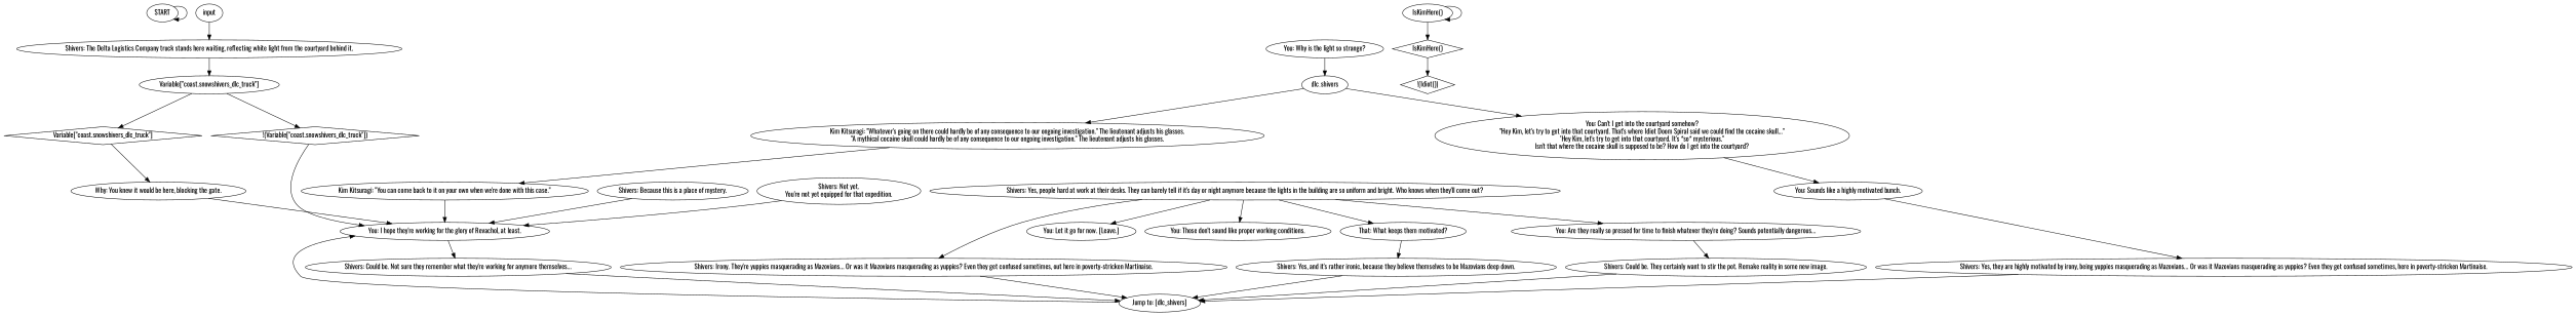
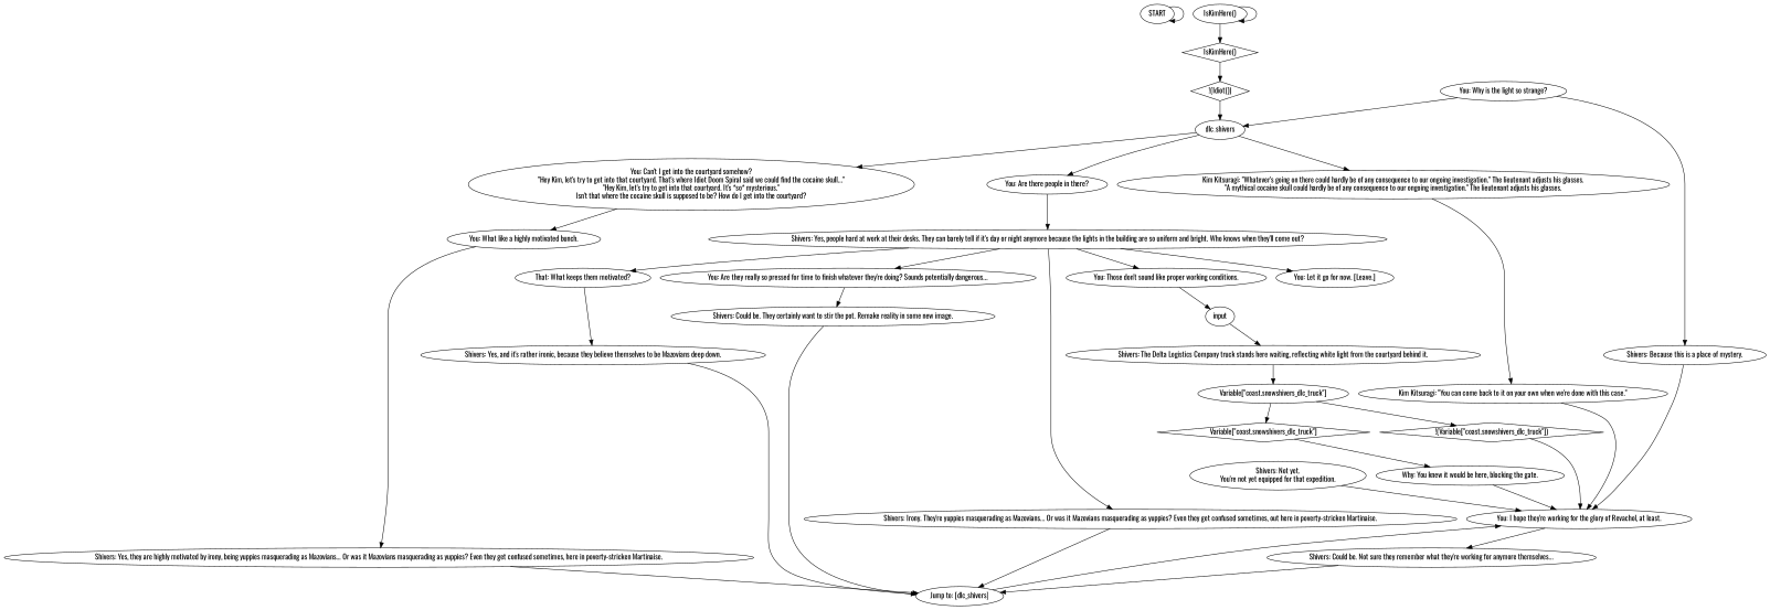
  digraph {
    fontname=Oswald
    node [fontname=Oswald]
    edge [fontname=Oswald]
    n1 [label=START]
    n2 [label=input]
    n3 [label="Shivers: The Delta Logistics Company truck stands here waiting, reflecting white light from the courtyard behind it."]
    n4 [label="Variable[\"coast.snowshivers_dlc_truck\"]"]
    n5 [label="Shivers: Yes, and it's rather ironic, because they believe themselves to be Mazovians deep down."]
    n6 [label="Jump to: [dlc_shivers]"]
    n7 [label="You: I hope they're working for the glory of Revachol, at least."]
    n8 [label="Shivers: Irony. They're yuppies masquerading as Mazovians... Or was it Mazovians masquerading as yuppies? Even they get confused sometimes, out here in poverty-stricken Martinaise."]
-   n9 [label="You: Sounds like a highly motivated bunch."]
+   n9 [label="You: What like a highly motivated bunch."]
    n10 [label="Shivers: Yes, they are highly motivated by irony, being yuppies masquerading as Mazovians... Or was it Mazovians masquerading as yuppies? Even they get confused sometimes, here in poverty-stricken Martinaise."]
    n11 [label="IsKimHere()"]
    n12 [label="IsKimHere()" shape=diamond]
    n13 [label="!(Idiot())" shape=diamond]
    n14 [label=dlc_shivers]
    n15 [label="Kim Kitsuragi: \"Whatever's going on there could hardly be of any consequence to our ongoing investigation.\" The lieutenant adjusts his glasses.\n\"A mythical cocaine skull could hardly be of any consequence to our ongoing investigation.\" The lieutenant adjusts his glasses."]
    n16 [label="You: Can't I get into the courtyard somehow?\n\"Hey Kim, let's try to get into that courtyard. That's where Idiot Doom Spiral said we could find the cocaine skull...\"\n\"Hey Kim, let's try to get into that courtyard. It's *so* mysterious.\"\nIsn't that where the cocaine skull is supposed to be? How do I get into the courtyard?"]
+   n17 [label="You: Are there people in there?"]
    n18 [label="Kim Kitsuragi: \"You can come back to it on your own when we're done with this case.\""]
    n19 [label="You: Let it go for now. [Leave.]"]
    n20 [label="Shivers: Could be. Not sure they remember what they're working for anymore themselves..."]
    n21 [label="You: Why is the light so strange?"]
    n22 [label="Shivers: Because this is a place of mystery."]
    n23 [label="Shivers: Yes, people hard at work at their desks. They can barely tell if it's day or night anymore because the lights in the building are so uniform and bright. Who knows when they'll come out?"]
    n24 [label="Shivers: Not yet.\nYou're not yet equipped for that expedition."]
    n25 [label="You: Those don't sound like proper working conditions."]
    n26 [label="Shivers: Could be. They certainly want to stir the pot. Remake reality in some new image."]
    n27 [label="Why: You knew it would be here, blocking the gate."]
    n28 [label="Variable[\"coast.snowshivers_dlc_truck\"]" shape=diamond]
    n29 [label="!(Variable[\"coast.snowshivers_dlc_truck\"])" shape=diamond]
    n30 [label="That: What keeps them motivated?"]
    n31 [label="You: Are they really so pressed for time to finish whatever they're doing? Sounds potentially dangerous..."]
    n1 -> n1
    n2 -> n3
    n3 -> n4
    n4 -> n28
    n4 -> n29
    n5 -> n6
    n6 -> n7
    n7 -> n20
    n8 -> n6
    n9 -> n10
    n10 -> n6
    n11 -> n11
    n11 -> n12
    n12 -> n13
+   n13 -> n14
    n14 -> n15
    n14 -> n16
+   n14 -> n17
    n15 -> n18
    n16 -> n9
+   n17 -> n23
    n18 -> n7
    n20 -> n6
    n21 -> n14
+   n21 -> n22
    n22 -> n7
    n23 -> n8
    n23 -> n19
    n23 -> n25
    n23 -> n30
    n23 -> n31
    n24 -> n7
+   n25 -> n2
    n26 -> n6
    n27 -> n7
    n28 -> n27
    n29 -> n7
    n30 -> n5
    n31 -> n26
  }
